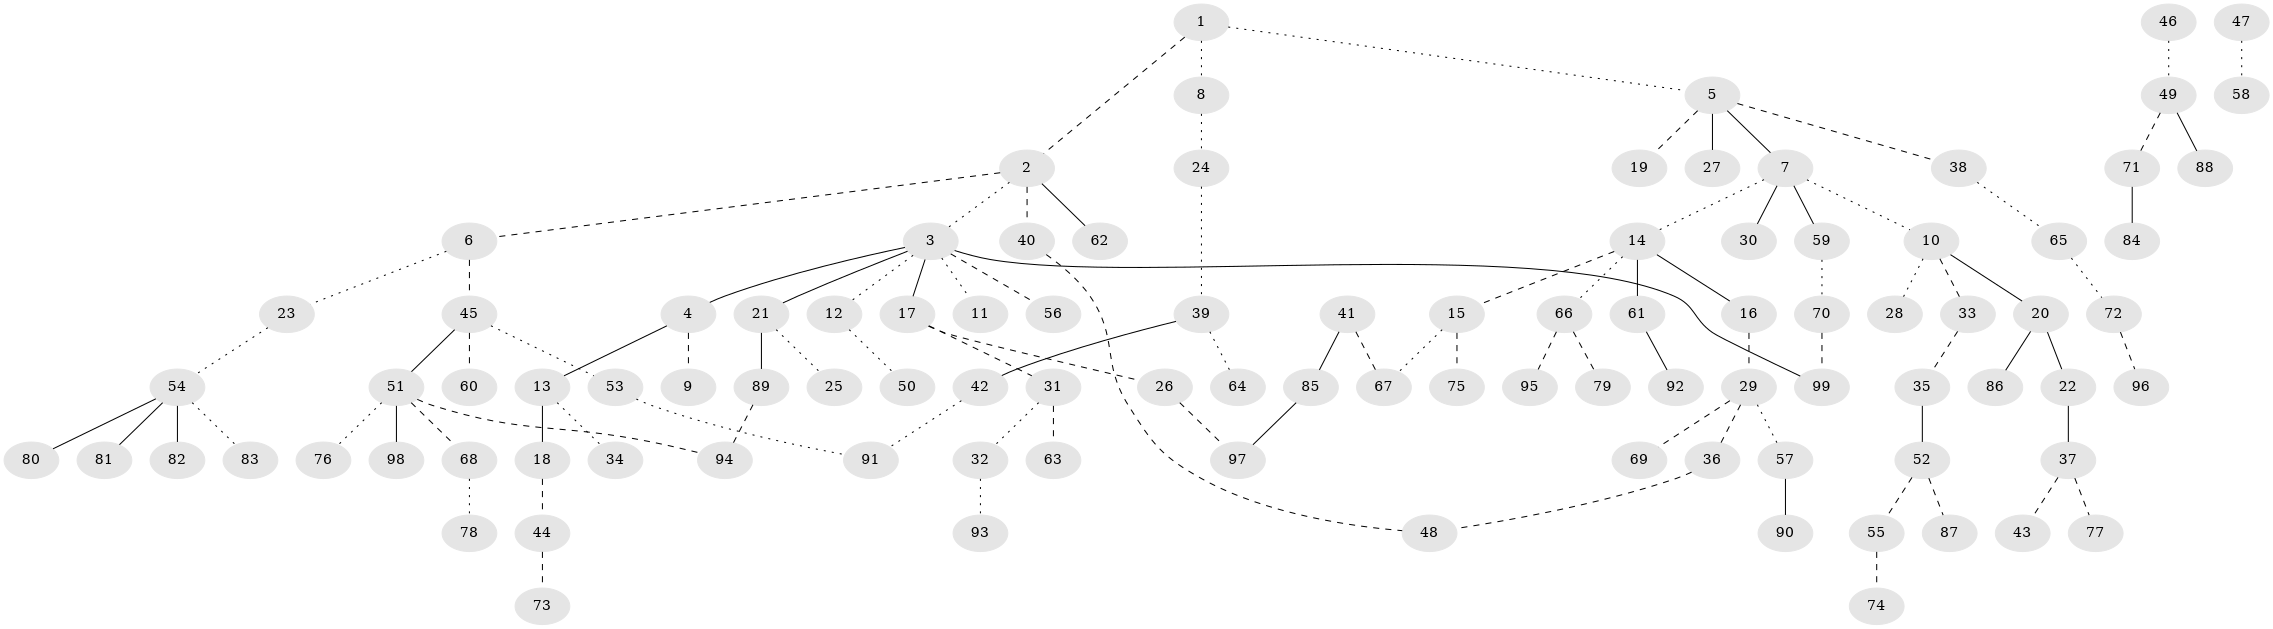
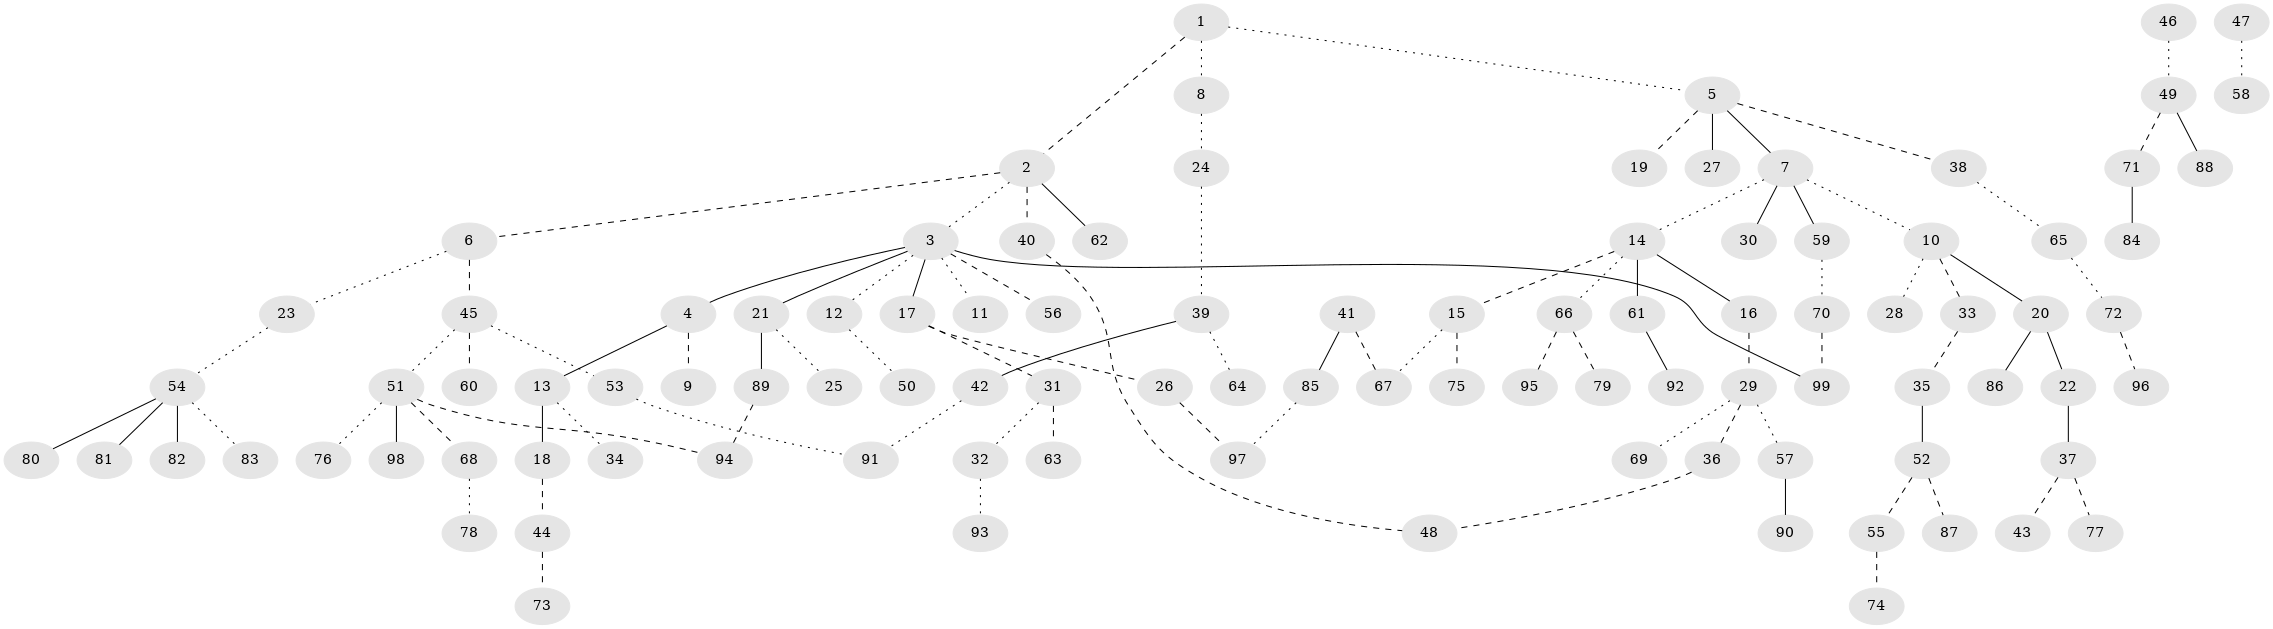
  graph {
    node [color=gray90 style=filled]
    edge [style=dashed weight=1.0]
    1
    2
    5
    8
    3
    6
    40
    62
    7
    19
    27
    38
    24
    4
    11
    12
    17
    21
    56
    99
    23
    45
    48
    9
    13
    50
    26
    31
    25
    89
    18
    34
    10
    14
    30
    59
    65
    54
    51
    53
    60
    20
    28
    33
    15
    16
    61
    66
    70
    39
    46
    49
    22
    86
    35
    41
    67
    85
    44
    75
    29
    92
    79
    95
    36
    57
    69
    97
    32
    63
    73
    37
    94
    43
    77
    80
    81
    82
    83
    42
    64
    90
    93
    52
    55
    87
    72
    91
    47
    58
    68
    76
    98
    71
    88
    84
    78
    74
    96
    1 -- 2
    1 -- 5 [style=dotted]
    1 -- 8 [style=dotted]
    2 -- 3 [style=dotted]
    2 -- 6
    2 -- 40
    2 -- 62 [style=solid]
    5 -- 7 [style=solid]
    5 -- 19
    5 -- 27 [style=solid]
    5 -- 38
    8 -- 24 [style=dotted]
    3 -- 4 [style=solid]
    3 -- 11 [style=dotted]
    3 -- 12 [style=dotted]
    3 -- 17 [style=solid]
    3 -- 21 [style=solid]
    3 -- 56
    3 -- 99 [style=solid]
    6 -- 23 [style=dotted]
    6 -- 45
    40 -- 48
    7 -- 10 [style=dotted]
    7 -- 14 [style=dotted]
    7 -- 30 [style=solid]
    7 -- 59 [style=solid]
    38 -- 65 [style=dotted]
    24 -- 39 [style=dotted]
    4 -- 9
    4 -- 13 [style=solid]
    12 -- 50 [style=dotted]
    17 -- 26
    17 -- 31
    21 -- 25 [style=dotted]
    21 -- 89 [style=solid]
    23 -- 54 [style=dotted]
-   45 -- 51 [style=solid]
+   45 -- 51 [style=dotted]
    45 -- 53 [style=dotted]
    45 -- 60
    13 -- 18 [style=solid]
    13 -- 34 [style=dotted]
    26 -- 97
    31 -- 32 [style=dotted]
    31 -- 63
    89 -- 94
    18 -- 44
    10 -- 20 [style=solid]
    10 -- 28 [style=dotted]
    10 -- 33
    14 -- 15
    14 -- 16 [style=solid]
    14 -- 61 [style=solid]
    14 -- 66 [style=dotted]
    59 -- 70 [style=dotted]
    65 -- 72 [style=dotted]
    54 -- 80 [style=solid]
    54 -- 81 [style=solid]
    54 -- 82 [style=solid]
    54 -- 83 [style=dotted]
    51 -- 94
    51 -- 68
    51 -- 76 [style=dotted]
    51 -- 98 [style=solid]
    53 -- 91 [style=dotted]
    20 -- 22 [style=solid]
    20 -- 86 [style=solid]
    33 -- 35
    15 -- 67 [style=dotted]
    15 -- 75
    16 -- 29
    61 -- 92 [style=solid]
    66 -- 79
    66 -- 95
    70 -- 99
    39 -- 42 [style=solid]
    39 -- 64 [style=dotted]
    46 -- 49 [style=dotted]
    49 -- 71
    49 -- 88 [style=solid]
    22 -- 37 [style=solid]
    35 -- 52 [style=solid]
    41 -- 67
    41 -- 85 [style=solid]
-   85 -- 97 [style=solid]
+   85 -- 97 [style=dotted]
    44 -- 73
    29 -- 36
    29 -- 57 [style=dotted]
-   29 -- 69
+   29 -- 69 [style=dotted]
    36 -- 48
    57 -- 90 [style=solid]
    32 -- 93 [style=dotted]
    37 -- 43
    37 -- 77
    42 -- 91 [style=dotted]
    52 -- 55
    52 -- 87
    55 -- 74
    72 -- 96
    47 -- 58 [style=dotted]
    68 -- 78 [style=dotted]
    71 -- 84 [style=solid]
  }
